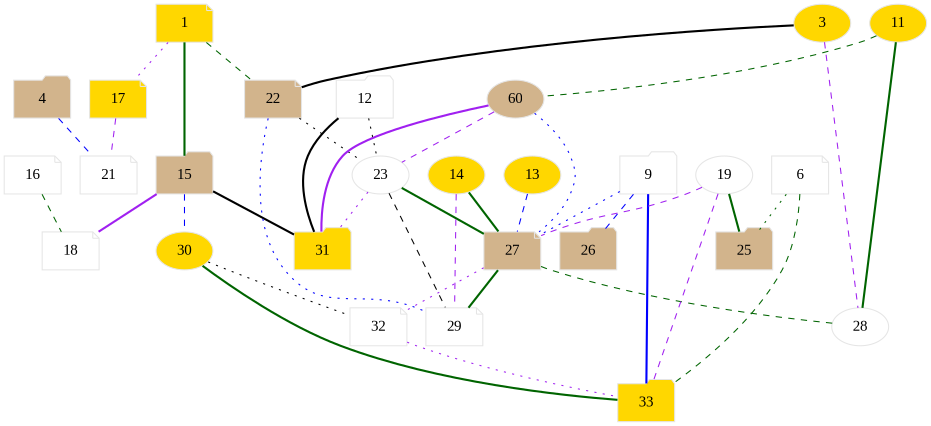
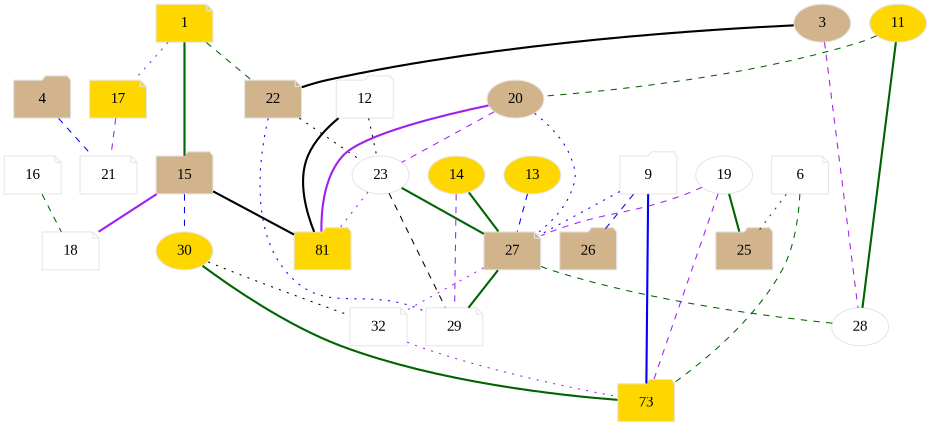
  graph {
    fontname="Liberation Serif"
    node [color=gray90 fillcolor=white fontname="Liberation Serif" shape=note style=filled]
    edge [color=darkgreen fontname="Liberation Serif" style=dashed weight=1.0]
    1 [fillcolor=gold]
    15 [fillcolor=tan shape=folder]
    17 [fillcolor=gold]
    22 [fillcolor=tan]
-   31 [fillcolor=gold shape=folder]
+   31 [fillcolor=gold shape=folder label=81]
    18
    30 [fillcolor=gold shape=ellipse]
    21
    23 [shape=ellipse]
    29
-   3 [fillcolor=gold shape=ellipse]
+   3 [fillcolor=tan shape=ellipse]
    28 [shape=ellipse]
    4 [fillcolor=tan shape=folder]
    25 [fillcolor=tan shape=folder]
    6
-   33 [fillcolor=gold shape=folder]
+   33 [fillcolor=gold shape=folder label=73]
    9 [shape=folder]
    26 [fillcolor=tan shape=folder]
    27 [fillcolor=tan]
    32
    11 [fillcolor=gold shape=ellipse]
-   20 [fillcolor=tan shape=ellipse label=60]
+   20 [fillcolor=tan shape=ellipse]
    12 [shape=folder]
    13 [fillcolor=gold shape=ellipse]
    14 [fillcolor=gold shape=ellipse]
    16
    19 [shape=ellipse]
    1 -- 15 [style=bold]
    1 -- 17 [color=purple style=dotted]
    1 -- 22
    15 -- 31 [color=black style=bold]
    15 -- 18 [color=purple style=bold]
    15 -- 30 [color=blue]
    17 -- 21 [color=purple weight=2.0]
    22 -- 23 [color=black style=dotted]
    22 -- 29 [color=blue style=dotted]
    30 -- 33 [style=bold]
    30 -- 32 [color=black style=dotted]
    23 -- 31 [color=purple style=dotted weight=2.0]
    23 -- 29 [color=black]
    23 -- 27 [style=bold]
    3 -- 22 [color=black style=bold]
    3 -- 28 [color=purple weight=2.0]
    4 -- 21 [color=blue]
    6 -- 25 [style=dotted]
    6 -- 33
    9 -- 33 [color=blue style=bold]
    9 -- 26 [color=blue]
    9 -- 27 [color=blue style=dotted]
    27 -- 29 [style=bold]
    27 -- 28
    27 -- 32 [color=purple style=dotted]
    32 -- 33 [color=purple style=dotted]
    11 -- 28 [style=bold]
    11 -- 20
    20 -- 31 [color=purple style=bold]
    20 -- 23 [color=purple]
    20 -- 27 [color=blue style=dotted]
    12 -- 31 [color=black style=bold]
    12 -- 23 [color=black style=dotted]
    13 -- 27 [color=blue]
    14 -- 29 [color=purple]
    14 -- 27 [style=bold]
    16 -- 18
    19 -- 25 [style=bold]
    19 -- 33 [color=purple]
    19 -- 27 [color=purple]
  }
